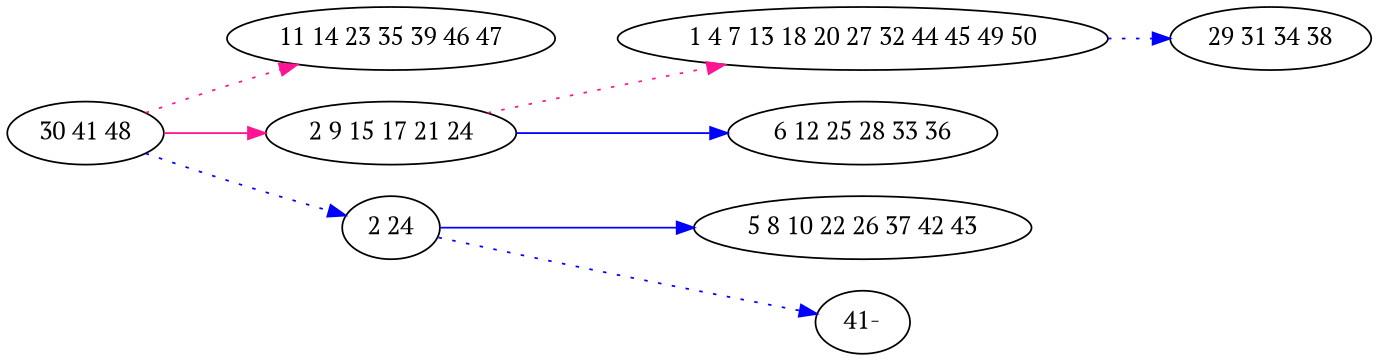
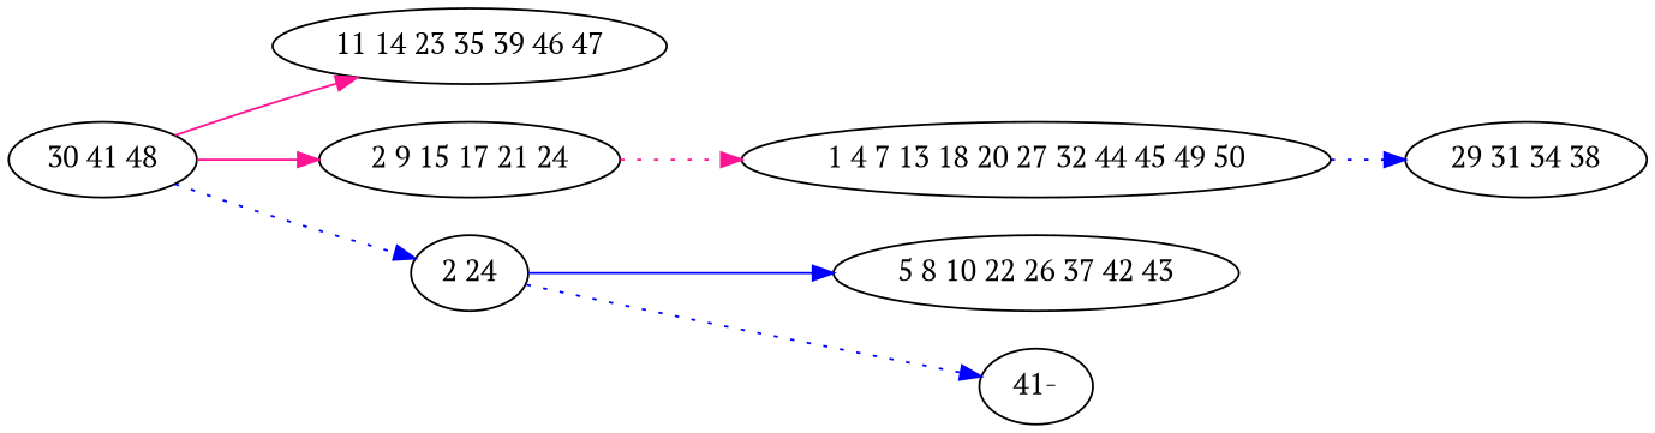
  digraph {
    fontname="PT Serif"
    rankdir=LR
    node [fontname="PT Serif"]
    edge [color=blue fontname="PT Serif" style=solid]
    n1 [label="30 41 48"]
    n2 [label="11 14 23 35 39 46 47"]
    n3 [label="2 9 15 17 21 24"]
    n4 [label="2 24"]
    n5 [label="1 4 7 13 18 20 27 32 44 45 49 50"]
-   n6 [label="6 12 25 28 33 36"]
    n7 [label="5 8 10 22 26 37 42 43"]
    n8 [label="41-"]
    n9 [label="29 31 34 38"]
-   n1 -> n2 [color=deeppink style=dotted]
+   n1 -> n2 [color=deeppink]
    n1 -> n3 [color=deeppink]
    n1 -> n4 [style=dotted]
    n3 -> n5 [color=deeppink style=dotted]
-   n3 -> n6
    n4 -> n7
    n4 -> n8 [style=dotted]
    n5 -> n9 [style=dotted]
  }
